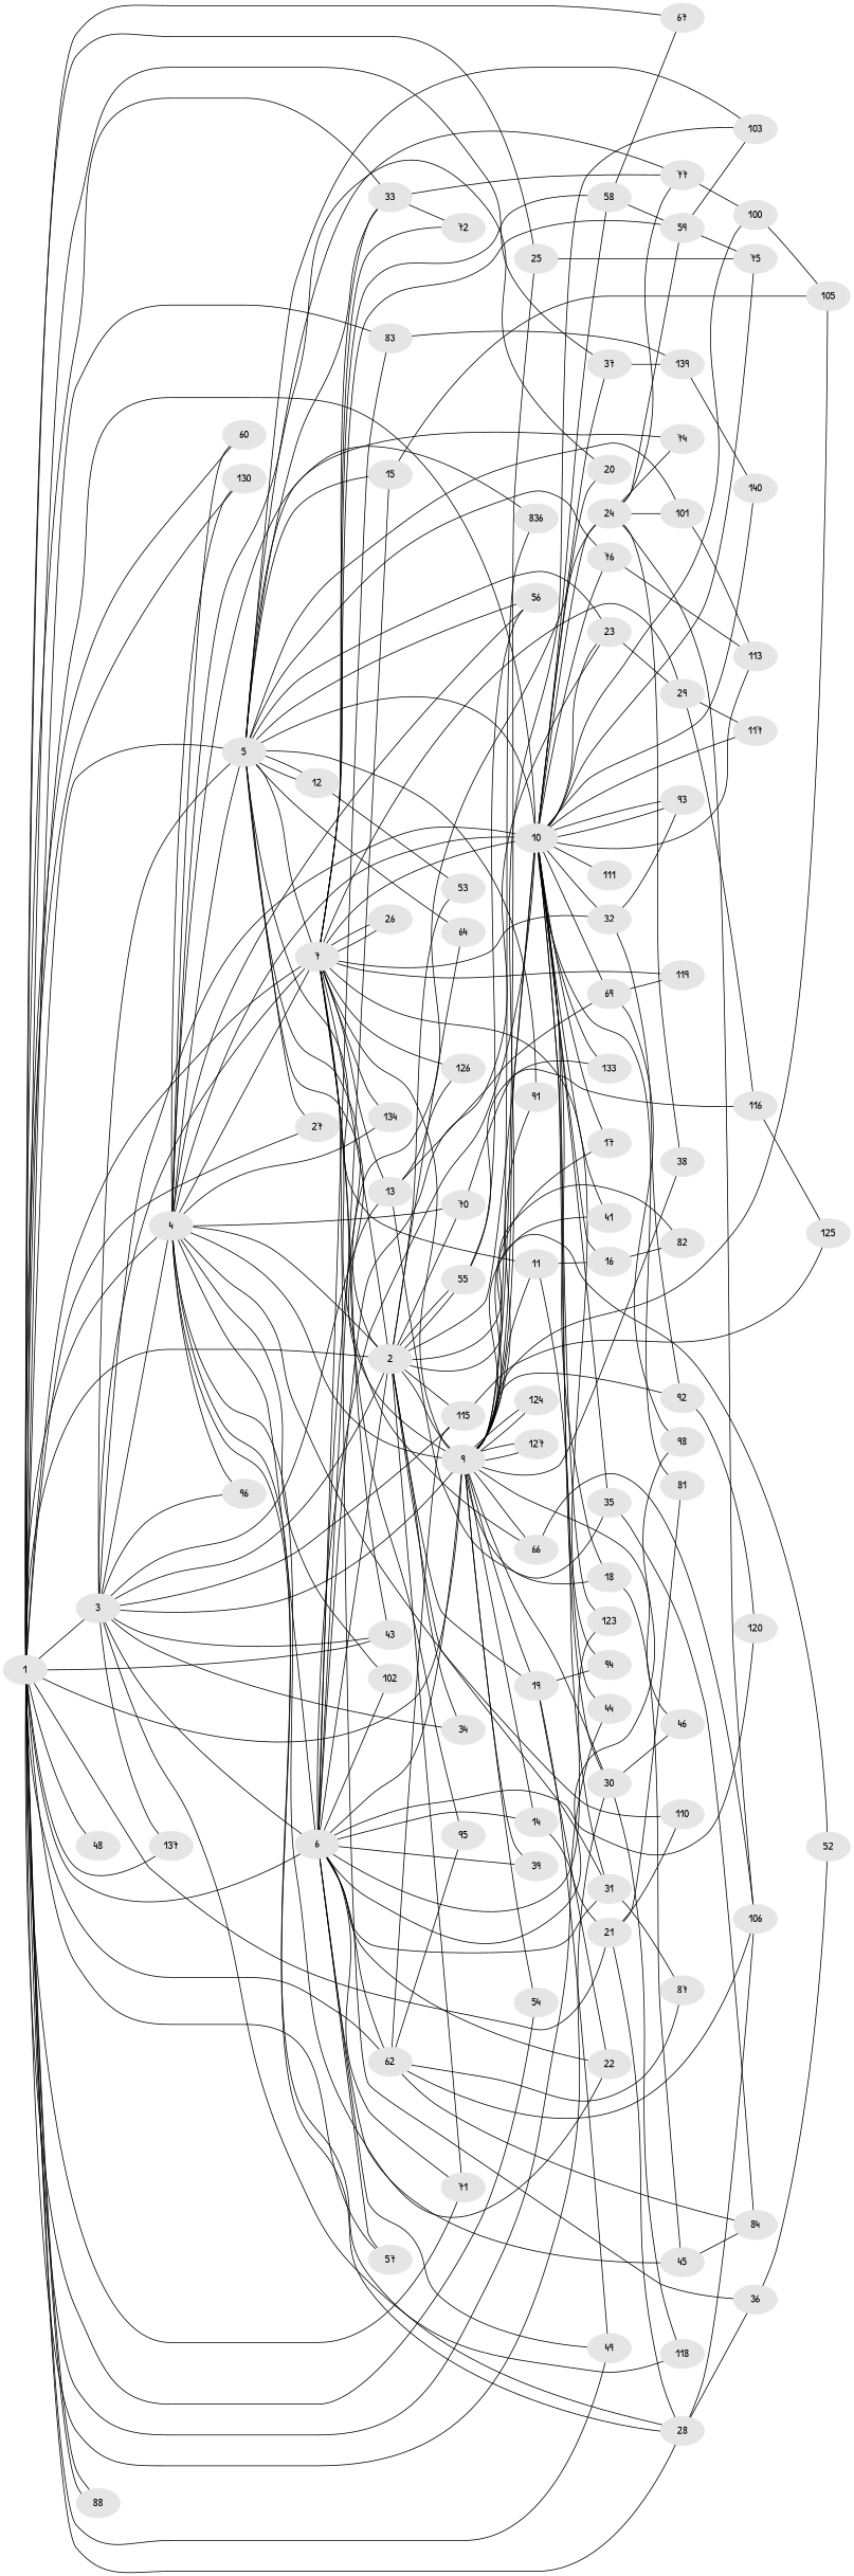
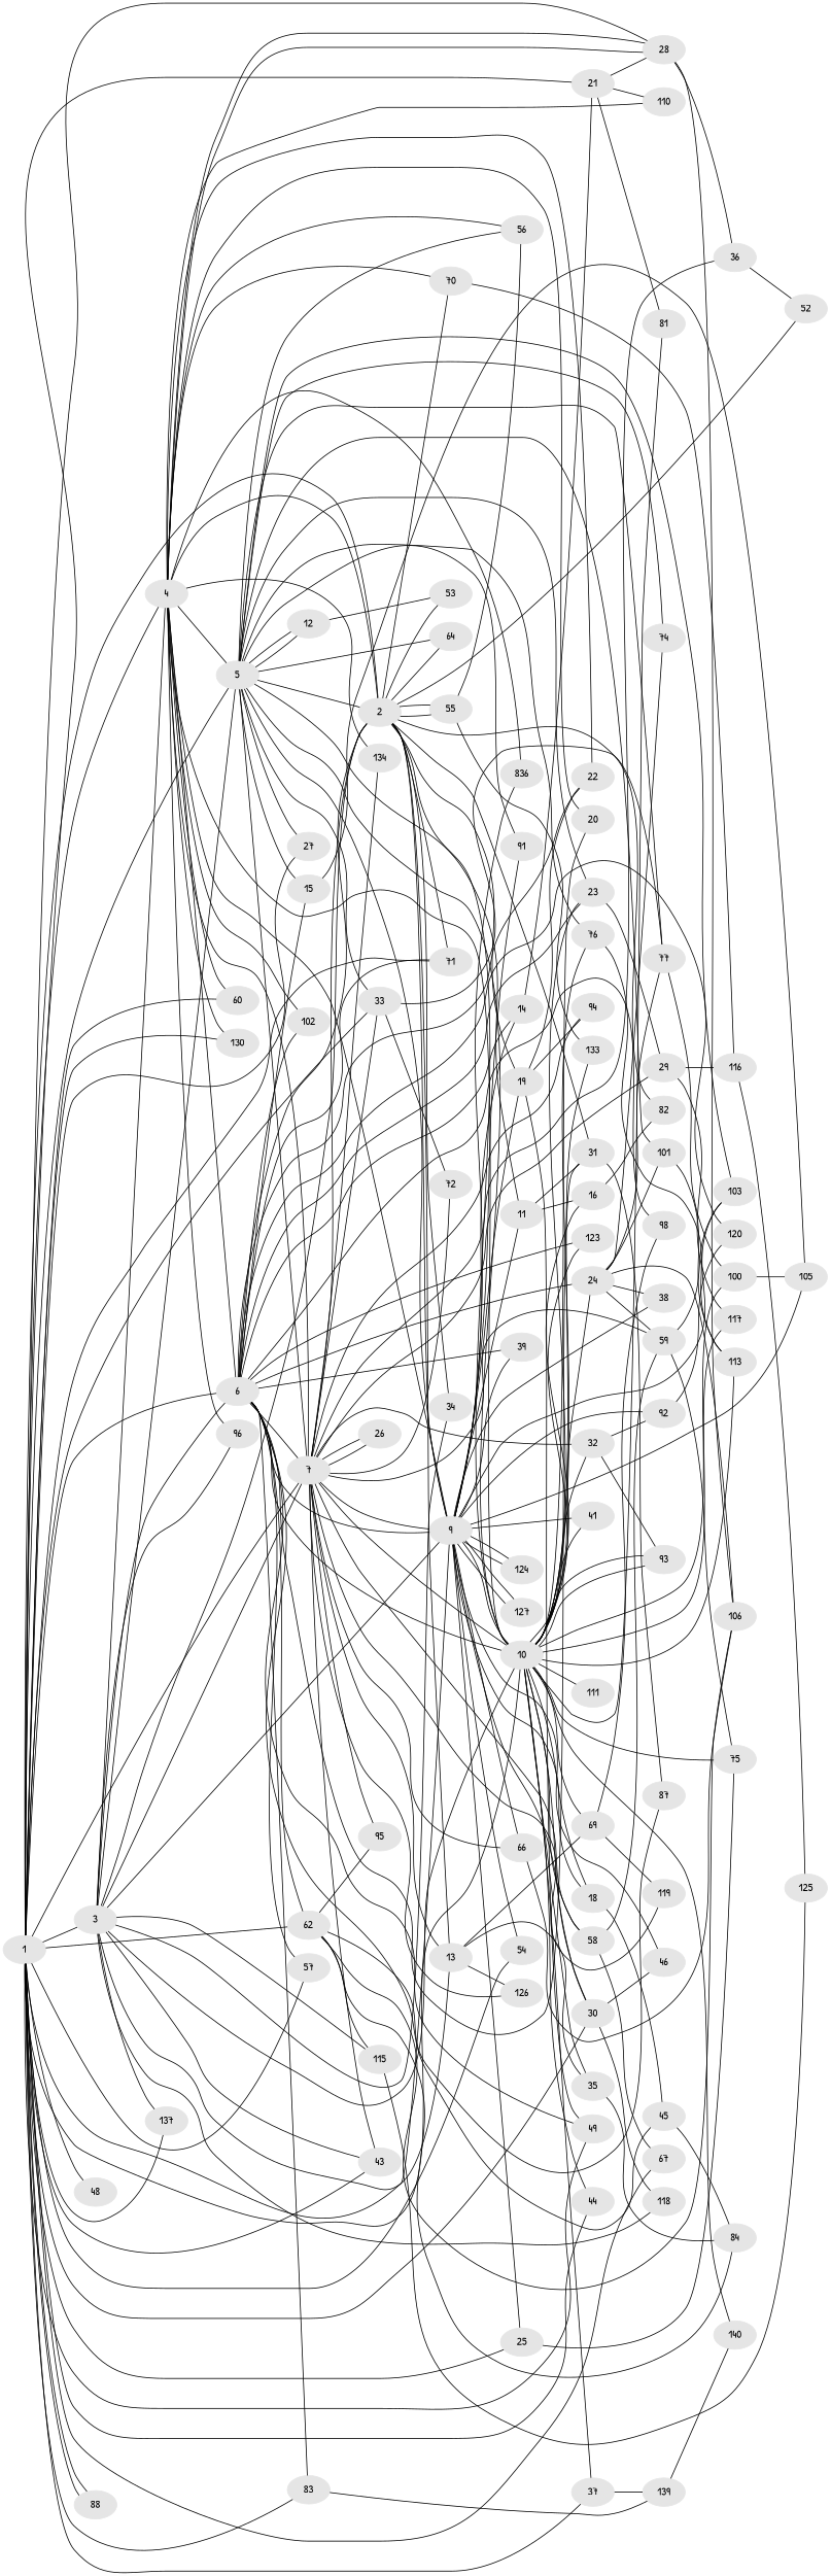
  graph {
    fontname="Patrick Hand"
    rankdir=LR
    node [color=gray90 fontname="Patrick Hand" style=filled]
    edge [fontname="Patrick Hand"]
    1 [super="+2"]
    3 [super="+85"]
    4 [super="+42"]
    5 [super="+79"]
    6 [super="+97"]
    7 [super="+80"]
    n7 [label=2 super="+61"]
    9 [super="+90"]
    10 [super="+121"]
    21 [super="+78"]
    25
    27
    28 [super="+47"]
    30 [super="+114"]
    33
    37
    43
    44
    48
    49 [super="+128"]
    54
    57
    60
    62
    n25 [label=83 super="+99"]
    67
    71 [super="+107"]
    88
    130
    137
    13 [super="+40"]
    34
    96
    115
    118
    20
    22 [super="+51"]
    56 [super="+86"]
    70
    102
    110
    134
    n43 [label=836]
    11
    12 [super="+50"]
    15
    23 [super="+129"]
    64
    74
    76
    77 [super="+135"]
    91
    101
    103 [super="+138"]
    14
    24 [super="+112"]
    31 [super="+73"]
    39
    45
    98
    120
    123
    26
    29
    32
    36
    58
    59 [super="+68"]
    66
    72
    94
    95
    119
    126
    19 [super="+89"]
    52
    53
    55 [super="+131"]
    82
-   17
    18
    38
    41
    46
    92
    105 [super="+109"]
    124
    127
    16
    35
    69
    75 [super="+83"]
    81
    93 [super="+108"]
    100
    111
    113 [super="+122"]
    117
    133
    140
    106 [super="+132"]
    139
    87
    84 [super="+104"]
    125
    116
    1 -- 3 [weight=2]
    1 -- 4 [weight=2]
    1 -- 5 [weight=2]
    1 -- 6 [weight=3]
    1 -- 7 [weight=2]
    1 -- n7 [weight=2]
    1 -- 9 [weight=2]
    1 -- 10 [weight=2]
    1 -- 21
    1 -- 25
    1 -- 27
    1 -- 28
    1 -- 30
    1 -- 33
    1 -- 37
    1 -- 43
    1 -- 44
    1 -- 48 [weight=2]
    1 -- 49
    1 -- 54
    1 -- 57
    1 -- 60
    1 -- 62
    1 -- n25
    1 -- 67
    1 -- 71
    1 -- 88
    1 -- 88
    1 -- 130
    1 -- 137
    3 -- 4
    3 -- 5
    3 -- 6
    3 -- 7
    3 -- n7
    3 -- 9 [weight=2]
    3 -- 10 [weight=2]
    3 -- 43
    3 -- 137
    3 -- 13
    3 -- 34
    3 -- 96
    3 -- 115
    3 -- 118
    4 -- 5
    4 -- 6
    4 -- 7
    4 -- n7 [weight=2]
    4 -- 9
    4 -- 10
    4 -- 28
    4 -- 28
    4 -- 60
    4 -- 130
    4 -- 96
    4 -- 20
    4 -- 22
    4 -- 56 [weight=2]
    4 -- 70
    4 -- 102
    4 -- 110
    4 -- 134
    4 -- n43
    5 -- 7
    5 -- n7 [weight=3]
    5 -- 9
    5 -- 10
    5 -- 27
    5 -- 33
    5 -- 56
    5 -- 11
    5 -- 12 [weight=2]
    5 -- 12
    5 -- 15
    5 -- 23
    5 -- 64
    5 -- 74
    5 -- 76
    5 -- 77
    5 -- 91
    5 -- 101
    5 -- 103
+   6 -- 7
    6 -- n7
    6 -- 9
    6 -- 10
    6 -- 49
    6 -- 57
    6 -- 62
    6 -- n25 [weight=2]
    6 -- 71
    6 -- 22
    6 -- 102
    6 -- 15
    6 -- 23
    6 -- 14
    6 -- 24
    6 -- 31
    6 -- 39
    6 -- 45
    6 -- 98
    6 -- 120
    6 -- 123
    7 -- n7
    7 -- 9
    7 -- 10
    7 -- 33
    7 -- 43
    7 -- 13
    7 -- 134
    7 -- 26
    7 -- 26
    7 -- 29
    7 -- 32
    7 -- 36
    7 -- 58
    7 -- 59
    7 -- 66
    7 -- 72
    7 -- 94
    7 -- 95
    7 -- 119
    7 -- 126
    n7 -- 9 [weight=2]
    n7 -- 10
    n7 -- 71
-   n7 -- 115
+   n7 -- 13
    n7 -- 34
    n7 -- 70
    n7 -- 64
    n7 -- 31
    n7 -- 19 [weight=2]
    n7 -- 52
    n7 -- 53
    n7 -- 55
    n7 -- 55
    n7 -- 82
    9 -- 10
    9 -- 25
    9 -- 30
    9 -- 54
    9 -- n43
    9 -- 11
    9 -- 91
    9 -- 103
    9 -- 14
    9 -- 39
    9 -- 66
    9 -- 19
-   9 -- 17
    9 -- 18
    9 -- 38
    9 -- 41
    9 -- 46
    9 -- 92
    9 -- 105
    9 -- 124
    9 -- 124
    9 -- 127
    9 -- 127
    10 -- 30
    10 -- 37
    10 -- 44
    10 -- 20
    10 -- 23
    10 -- 76
    10 -- 24
    10 -- 123
    10 -- 32
    10 -- 58
-   10 -- 17
    10 -- 18
    10 -- 41
    10 -- 16
    10 -- 35
    10 -- 69
    10 -- 75
    10 -- 81
    10 -- 93
    10 -- 93
    10 -- 100
    10 -- 111
    10 -- 113
    10 -- 117
    10 -- 133
    10 -- 140
    21 -- 28
    21 -- 110
    21 -- 81
    25 -- 75
    28 -- 36
    28 -- 106
    30 -- 118
    30 -- 46
    33 -- 77
    33 -- 72
    37 -- 139
    62 -- 115
    62 -- 95
    62 -- 106
    62 -- 87
    62 -- 84
    n25 -- 139
    13 -- 126
    13 -- 35
    13 -- 69
    115 -- 125
    70 -- 116
    11 -- 31
    11 -- 16
    12 -- 53
    15 -- 105
    23 -- 29
    76 -- 113
    77 -- 100
    101 -- 113
    14 -- 21
    24 -- 74
    24 -- 77
    24 -- 101
    24 -- 59
    24 -- 38
    24 -- 106
    31 -- 87
    45 -- 84
    29 -- 117
    29 -- 116
    32 -- 92
    32 -- 93
    36 -- 52
    58 -- 67
    58 -- 59
    59 -- 103
    59 -- 75
    66 -- 106
    19 -- 49
    19 -- 22
    19 -- 94
    55 -- 56
    55 -- 133
    18 -- 45
    92 -- 120
    16 -- 82
    35 -- 84
    69 -- 98
    69 -- 119
    100 -- 105
    139 -- 140
    116 -- 125
  }
